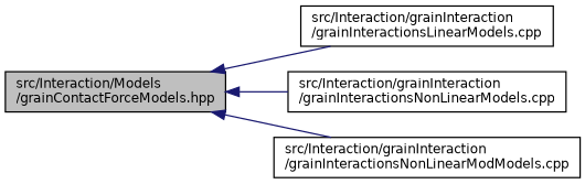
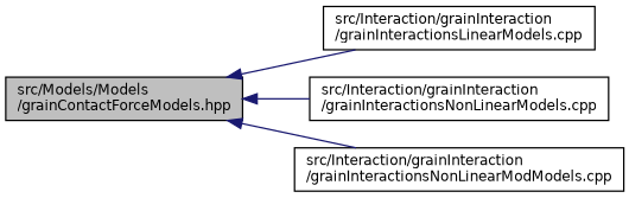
  digraph {
    rankdir=LR
    node [color=black fillcolor=white fontname=Helvetica fontsize=10 shape=record style=filled]
    edge [color=midnightblue dir=back fontname=Helvetica fontsize=10 labelfontname=Helvetica labelfontsize=10 style=solid]
-   n1 [fillcolor=grey75 fontcolor=black height=0.2 label="src/Interaction/Models\l/grainContactForceModels.hpp" width=0.4]
+   n1 [fillcolor=grey75 fontcolor=black height=0.2 label="src/Models/Models\l/grainContactForceModels.hpp" width=0.4]
    n2 [height=0.2 label="src/Interaction/grainInteraction\l/grainInteractionsLinearModels.cpp" width=0.4]
    n3 [height=0.2 label="src/Interaction/grainInteraction\l/grainInteractionsNonLinearModels.cpp" width=0.4]
    n4 [height=0.2 label="src/Interaction/grainInteraction\l/grainInteractionsNonLinearModModels.cpp" width=0.4]
    n1 -> n2
    n1 -> n3
    n1 -> n4
  }
